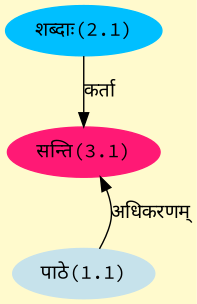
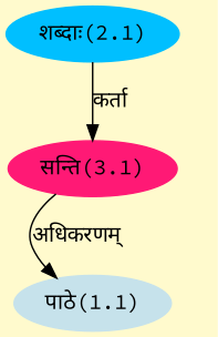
  digraph {
    bgcolor=lemonchiffon1
    compound=true
    fontname="Source Code Pro"
    rankdir=BT
    node [fontname="Source Code Pro" style=filled]
    edge [dir=back fontname="Source Code Pro"]
    n1 [color="#C6E2EB" label="पाठे(1.1)"]
    n2 [color="#FF1975" label="सन्ति(3.1)"]
    n3 [color="#00BFFF" label="शब्दाः(2.1)"]
-   n2 -> n1 [label="अधिकरणम्"]
+   n1 -> n2 [label="अधिकरणम्"]
    n2 -> n3 [label="कर्ता"]
  }
